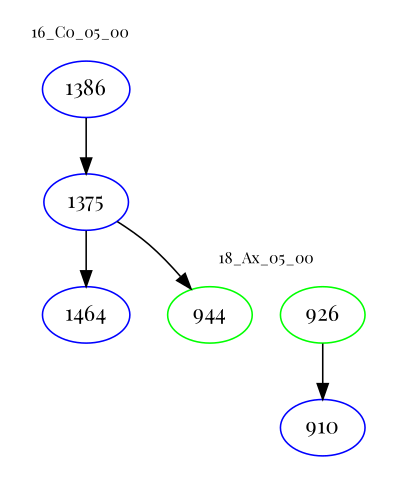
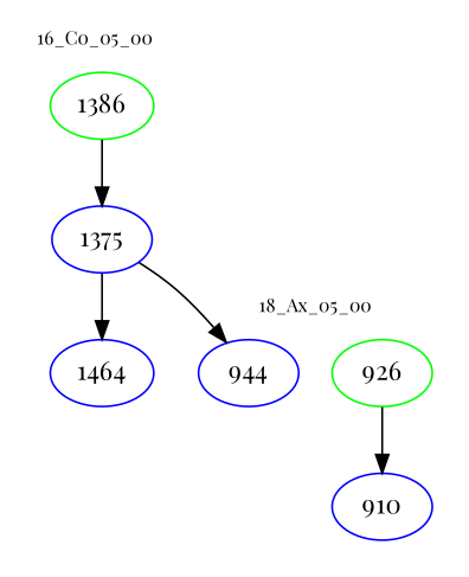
  digraph {
    fontname="Playfair Display"
    node [color=blue fontname="Playfair Display"]
    edge [color=black fontname="Playfair Display"]
    n1 [color=green label=926]
    n2 [label=910]
-   n3 [color=green label=944]
-   n4 [label=1386]
+   n3 [label=944]
+   n4 [color=green label=1386]
    n5 [label=1375]
    n6 [label=1464]
    subgraph cluster_1 {
      color=white
      fontsize=10
      label="18_Ax_05_00"
      n1
      n2
      n3
    }
    subgraph cluster_2 {
      color=white
      fontsize=10
      label="16_C0_05_00"
      n4
      n5
      n6
    }
    n1 -> n2
    n4 -> n5
    n5 -> n3
    n5 -> n6
  }
